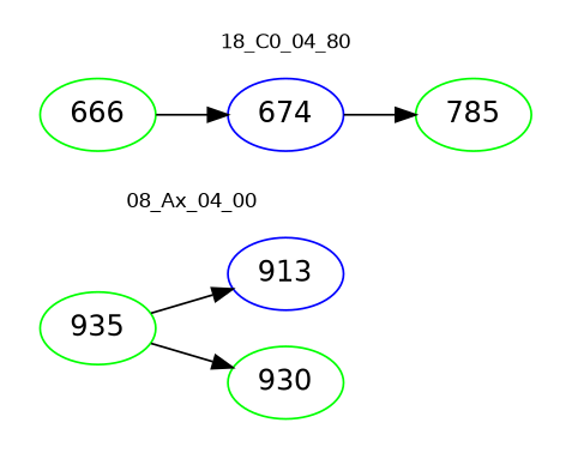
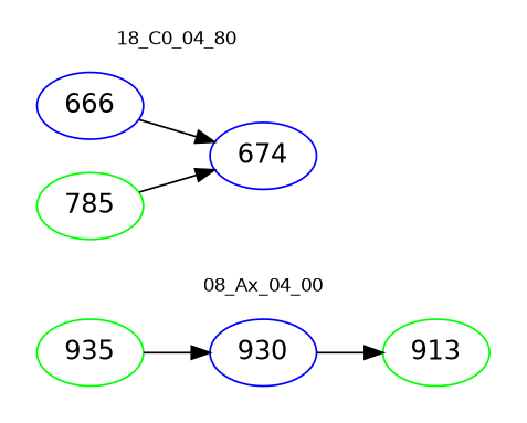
  digraph {
    fontname="DejaVu Sans"
    rankdir=LR
    node [color=green fontname="DejaVu Sans"]
    edge [color=black fontname="DejaVu Sans"]
    n1 [label=935]
-   n2 [label=930]
-   n3 [color=blue label=913]
-   n4 [label=666]
+   n2 [color=blue label=930]
+   n3 [label=913]
+   n4 [color=blue label=666]
    n5 [color=blue label=674]
    n6 [label=785]
    subgraph cluster_1 {
      color=white
      fontsize=10
      label="08_Ax_04_00"
      n1
      n2
      n3
    }
    subgraph cluster_2 {
      color=white
      fontsize=10
      label="18_C0_04_80"
      n4
      n5
      n6
    }
    n1 -> n2
-   n1 -> n3
+   n2 -> n3
    n4 -> n5
-   n5 -> n6
+   n6 -> n5
  }
